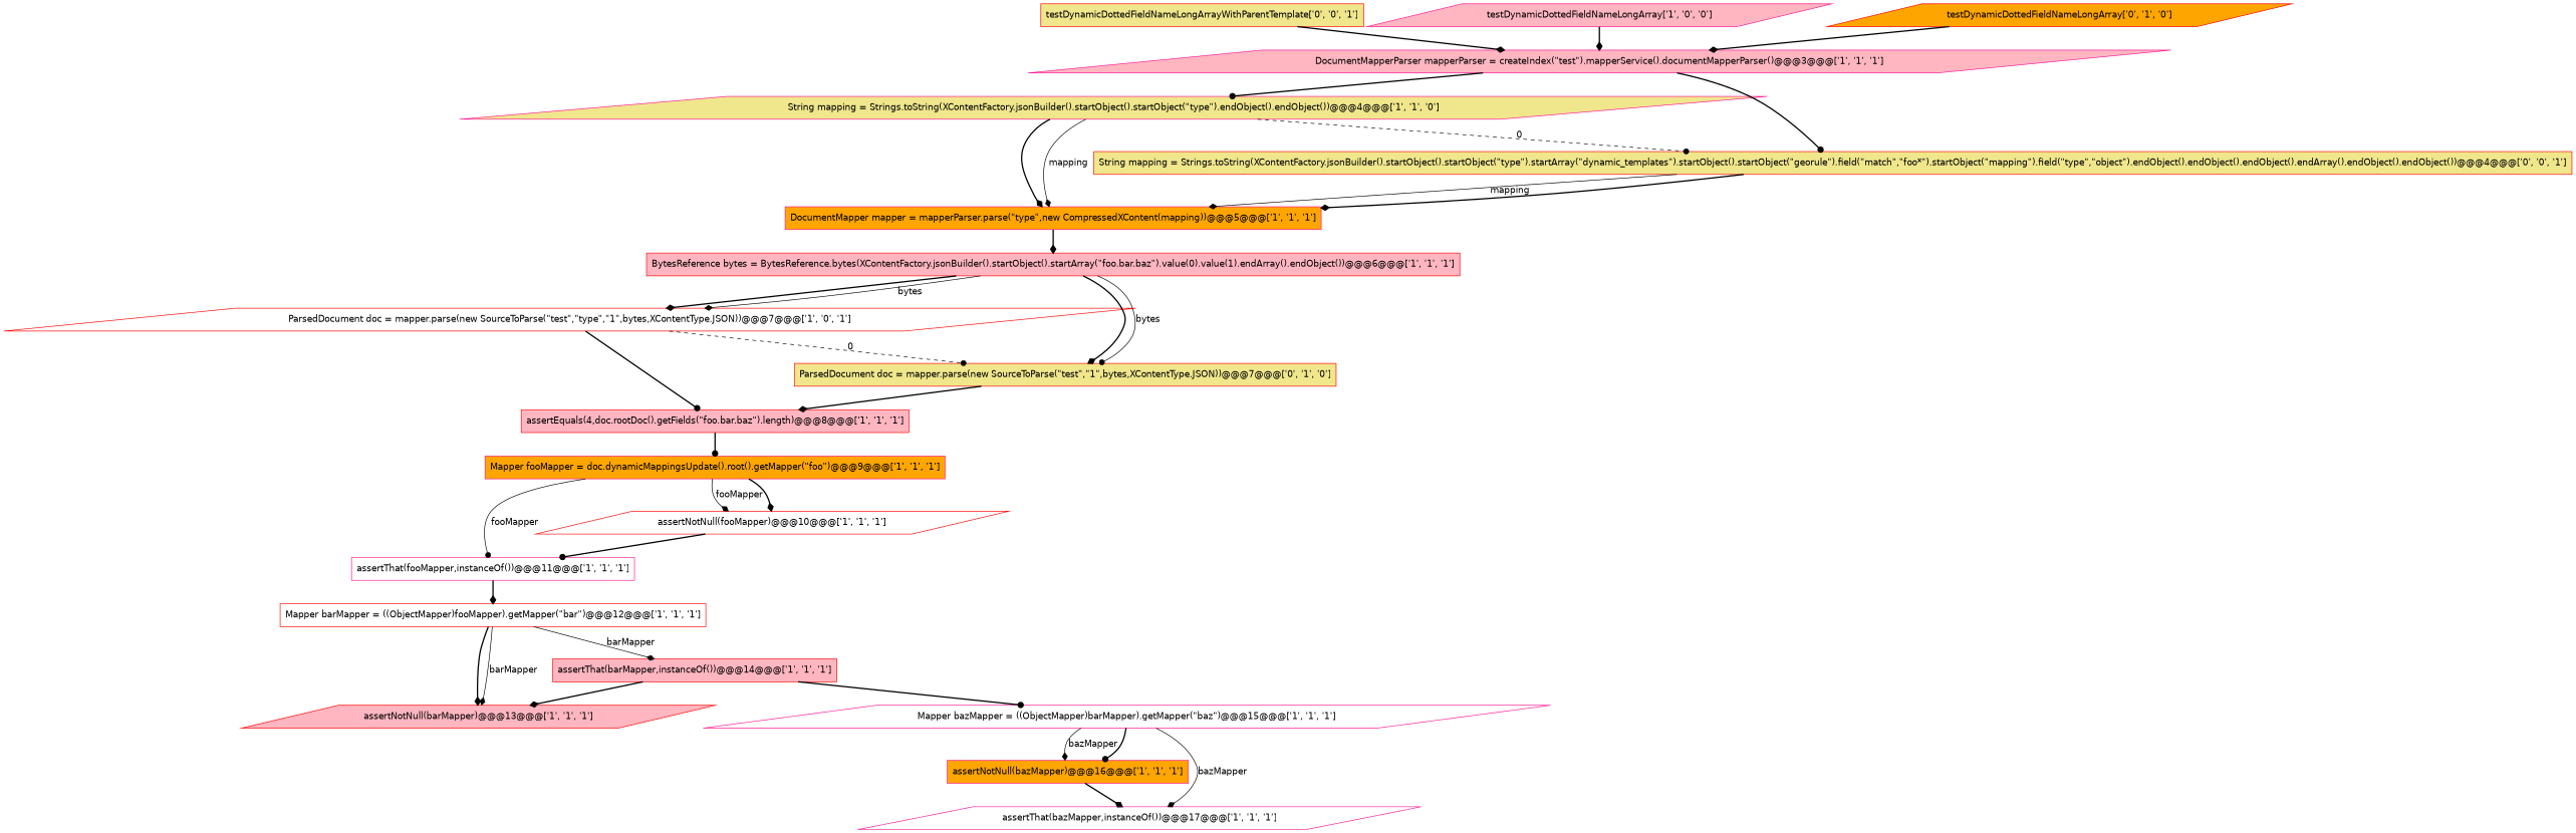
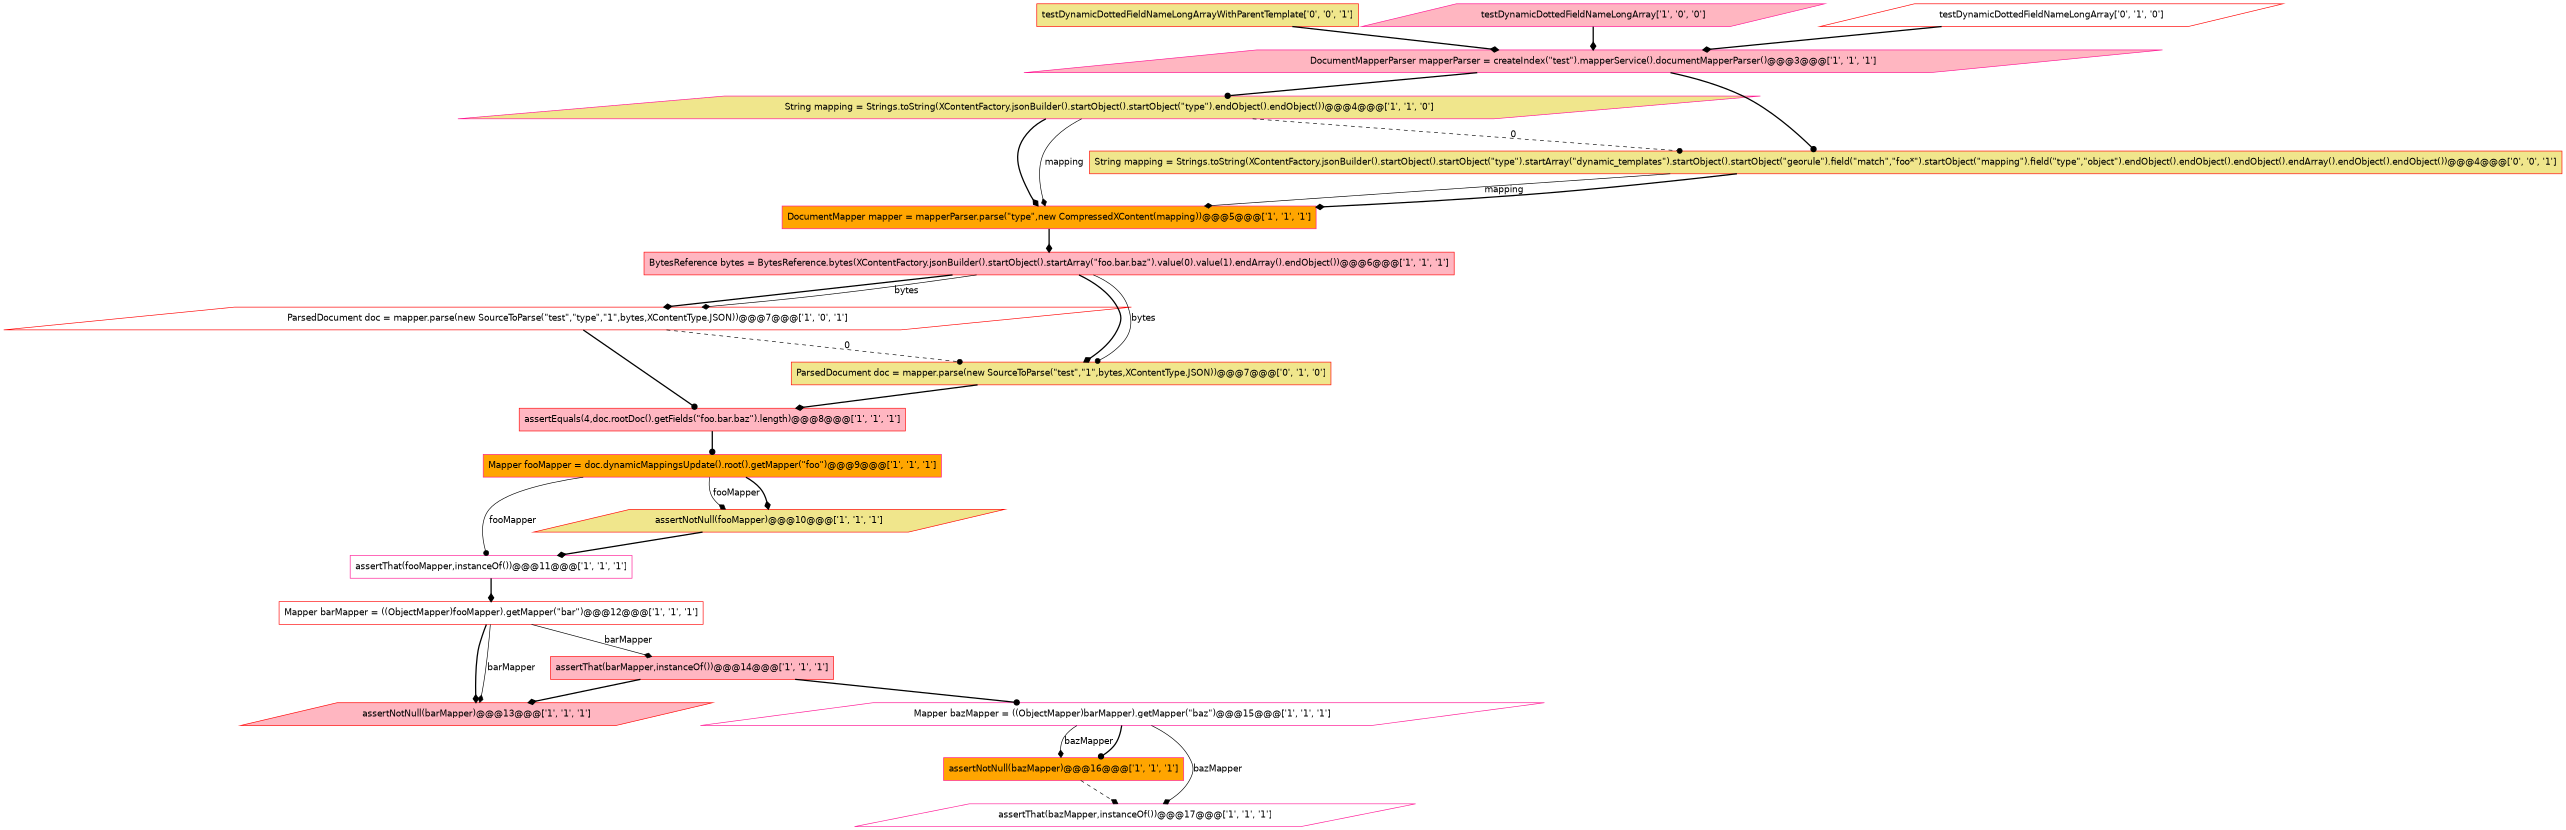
  digraph {
    fontname="DejaVu Sans"
    node [color=red fillcolor=white fontname="DejaVu Sans" shape=box style=filled]
    edge [arrowhead=diamond fontname="DejaVu Sans" style=bold]
    n1 [color=deeppink fillcolor=orange label="DocumentMapper mapper = mapperParser.parse(\"type\",new CompressedXContent(mapping))@@@5@@@['1', '1', '1']"]
    n2 [fillcolor=lightpink label="BytesReference bytes = BytesReference.bytes(XContentFactory.jsonBuilder().startObject().startArray(\"foo.bar.baz\").value(0).value(1).endArray().endObject())@@@6@@@['1', '1', '1']"]
    n3 [label="ParsedDocument doc = mapper.parse(new SourceToParse(\"test\",\"type\",\"1\",bytes,XContentType.JSON))@@@7@@@['1', '0', '1']" shape=parallelogram]
    n4 [fillcolor=khaki label="ParsedDocument doc = mapper.parse(new SourceToParse(\"test\",\"1\",bytes,XContentType.JSON))@@@7@@@['0', '1', '0']"]
    n5 [color=deeppink label="assertThat(fooMapper,instanceOf())@@@11@@@['1', '1', '1']"]
    n6 [label="Mapper barMapper = ((ObjectMapper)fooMapper).getMapper(\"bar\")@@@12@@@['1', '1', '1']"]
    n7 [fillcolor=lightpink label="assertThat(barMapper,instanceOf())@@@14@@@['1', '1', '1']"]
    n8 [fillcolor=lightpink label="assertNotNull(barMapper)@@@13@@@['1', '1', '1']" shape=parallelogram]
    n9 [fillcolor=khaki label="testDynamicDottedFieldNameLongArrayWithParentTemplate['0', '0', '1']"]
    n10 [color=deeppink fillcolor=lightpink label="DocumentMapperParser mapperParser = createIndex(\"test\").mapperService().documentMapperParser()@@@3@@@['1', '1', '1']" shape=parallelogram]
    n11 [color=deeppink fillcolor=khaki label="String mapping = Strings.toString(XContentFactory.jsonBuilder().startObject().startObject(\"type\").endObject().endObject())@@@4@@@['1', '1', '0']" shape=parallelogram]
    n12 [fillcolor=khaki label="String mapping = Strings.toString(XContentFactory.jsonBuilder().startObject().startObject(\"type\").startArray(\"dynamic_templates\").startObject().startObject(\"georule\").field(\"match\",\"foo*\").startObject(\"mapping\").field(\"type\",\"object\").endObject().endObject().endObject().endArray().endObject().endObject())@@@4@@@['0', '0', '1']"]
    n13 [fillcolor=lightpink label="assertEquals(4,doc.rootDoc().getFields(\"foo.bar.baz\").length)@@@8@@@['1', '1', '1']"]
    n14 [color=deeppink fillcolor=orange label="Mapper fooMapper = doc.dynamicMappingsUpdate().root().getMapper(\"foo\")@@@9@@@['1', '1', '1']"]
-   n15 [label="assertNotNull(fooMapper)@@@10@@@['1', '1', '1']" shape=parallelogram]
+   n15 [fillcolor=khaki label="assertNotNull(fooMapper)@@@10@@@['1', '1', '1']" shape=parallelogram]
    n16 [color=deeppink fillcolor=lightpink label="testDynamicDottedFieldNameLongArray['1', '0', '0']" shape=parallelogram]
    n17 [color=deeppink fillcolor=orange label="assertNotNull(bazMapper)@@@16@@@['1', '1', '1']"]
    n18 [color=deeppink label="assertThat(bazMapper,instanceOf())@@@17@@@['1', '1', '1']" shape=parallelogram]
-   n19 [fillcolor=orange label="testDynamicDottedFieldNameLongArray['0', '1', '0']" shape=parallelogram]
+   n19 [label="testDynamicDottedFieldNameLongArray['0', '1', '0']" shape=parallelogram]
    n20 [color=deeppink label="Mapper bazMapper = ((ObjectMapper)barMapper).getMapper(\"baz\")@@@15@@@['1', '1', '1']" shape=parallelogram]
    n1 -> n2
    n2 -> n3
    n2 -> n3 [label=bytes style=solid]
    n2 -> n4
    n2 -> n4 [arrowhead=dot label=bytes style=solid]
    n3 -> n4 [arrowhead=dot label=0 style=dashed]
    n3 -> n13 [arrowhead=dot]
    n4 -> n13
    n5 -> n6
    n6 -> n7 [label=barMapper style=solid]
    n6 -> n8
    n6 -> n8 [label=barMapper style=solid]
    n7 -> n8
    n7 -> n20 [arrowhead=dot]
    n9 -> n10
    n10 -> n11 [arrowhead=dot]
    n10 -> n12 [arrowhead=dot]
    n11 -> n1
    n11 -> n1 [label=mapping style=solid]
    n11 -> n12 [arrowhead=dot label=0 style=dashed]
    n12 -> n1 [label=mapping style=solid]
    n12 -> n1
    n13 -> n14 [arrowhead=dot]
    n14 -> n5 [arrowhead=dot label=fooMapper style=solid]
    n14 -> n15 [label=fooMapper style=solid]
    n14 -> n15
-   n15 -> n5 [arrowhead=dot]
+   n15 -> n5
    n16 -> n10
-   n17 -> n18
+   n17 -> n18 [style=dashed]
    n19 -> n10
    n20 -> n17 [label=bazMapper style=solid]
    n20 -> n17 [arrowhead=dot]
    n20 -> n18 [label=bazMapper style=solid]
  }
